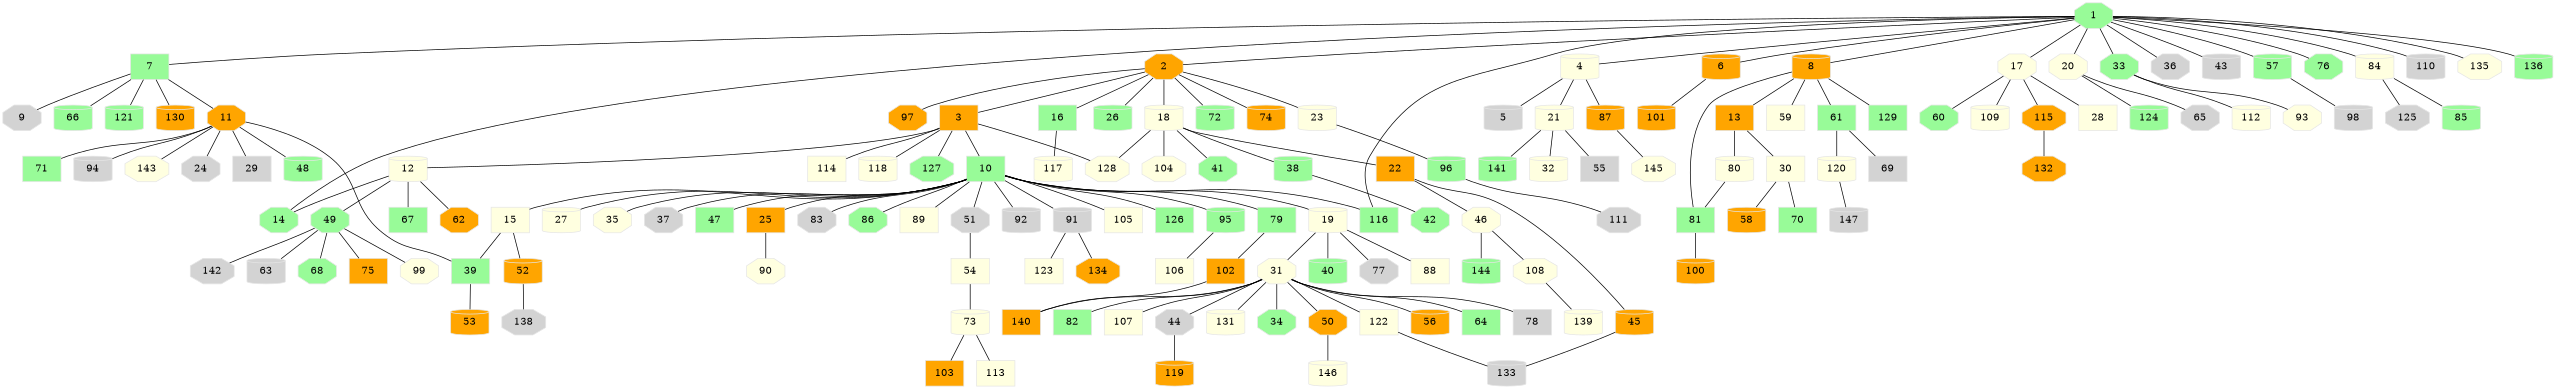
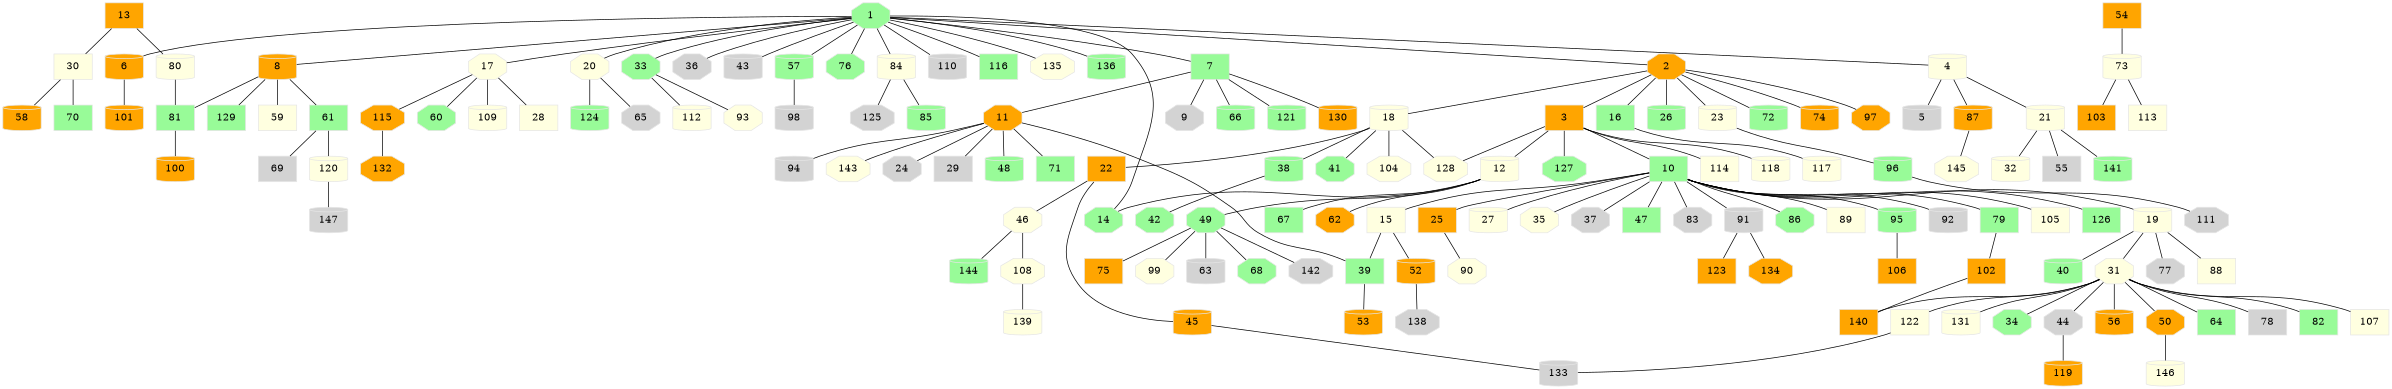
  graph {
    node [color=gray90 fillcolor=lightyellow shape=cylinder style=filled]
    1 [fillcolor=palegreen shape=octagon]
    2 [fillcolor=orange shape=octagon]
    4
    6 [fillcolor=orange]
    7 [fillcolor=palegreen shape=box]
    8 [fillcolor=orange]
    14 [fillcolor=palegreen shape=octagon]
    17 [shape=octagon]
    20 [shape=octagon]
    33 [fillcolor=palegreen shape=octagon]
    36 [fillcolor=lightgrey shape=octagon]
    43 [fillcolor=lightgrey]
    57 [fillcolor=palegreen]
    76 [fillcolor=palegreen shape=octagon]
    84
    110 [fillcolor=lightgrey]
    116 [fillcolor=palegreen shape=box]
    135 [shape=octagon]
    136 [fillcolor=palegreen]
    3 [fillcolor=orange shape=box]
    16 [fillcolor=palegreen shape=box]
    18
    23
    26 [fillcolor=palegreen]
    72 [fillcolor=palegreen]
    74 [fillcolor=orange]
    97 [fillcolor=orange shape=octagon]
    5 [fillcolor=lightgrey]
    21
    87 [fillcolor=orange]
    101 [fillcolor=orange]
    9 [fillcolor=lightgrey shape=octagon]
    11 [fillcolor=orange shape=octagon]
    66 [fillcolor=palegreen]
    121 [fillcolor=palegreen]
    130 [fillcolor=orange]
    13 [fillcolor=orange shape=box]
    59 [shape=box]
    61 [fillcolor=palegreen shape=box]
    81 [fillcolor=palegreen shape=box]
    129 [fillcolor=palegreen shape=box]
    28 [shape=box]
    60 [fillcolor=palegreen shape=octagon]
    109
    115 [fillcolor=orange shape=octagon]
    65 [fillcolor=lightgrey shape=octagon]
    124 [fillcolor=palegreen]
    93 [shape=octagon]
    112
    98 [fillcolor=lightgrey]
    85 [fillcolor=palegreen]
    125 [fillcolor=lightgrey shape=octagon]
    10 [fillcolor=palegreen shape=box]
    12
    114 [shape=box]
    118
    127 [fillcolor=palegreen shape=octagon]
    128 [shape=octagon]
    117
    22 [fillcolor=orange shape=box]
    38 [fillcolor=palegreen]
    41 [fillcolor=palegreen shape=octagon]
    104 [shape=octagon]
    96 [fillcolor=palegreen]
    15 [shape=box]
    19
    25 [fillcolor=orange shape=box]
    27
    35 [shape=octagon]
    37 [fillcolor=lightgrey shape=octagon]
    47 [fillcolor=palegreen shape=box]
-   51 [fillcolor=lightgrey shape=octagon]
    79 [fillcolor=palegreen shape=box]
    83 [fillcolor=lightgrey shape=octagon]
    86 [fillcolor=palegreen shape=octagon]
    89 [shape=box]
    91 [fillcolor=lightgrey]
    92 [fillcolor=lightgrey]
    95 [fillcolor=palegreen]
    105 [shape=box]
    126 [fillcolor=palegreen shape=box]
    49 [fillcolor=palegreen shape=octagon]
    62 [fillcolor=orange shape=octagon]
    67 [fillcolor=palegreen shape=box]
    32
    55 [fillcolor=lightgrey shape=box]
    141 [fillcolor=palegreen]
    145 [shape=octagon]
    24 [fillcolor=lightgrey shape=octagon]
    29 [fillcolor=lightgrey shape=box]
    39 [fillcolor=palegreen shape=box]
    48 [fillcolor=palegreen]
    71 [fillcolor=palegreen shape=box]
    94 [fillcolor=lightgrey]
    143 [shape=octagon]
    30 [shape=box]
    80
    69 [fillcolor=lightgrey shape=box]
    120
    100 [fillcolor=orange]
    52 [fillcolor=orange]
    31 [shape=octagon]
    40 [fillcolor=palegreen]
    77 [fillcolor=lightgrey shape=octagon]
    88 [shape=box]
    90 [shape=octagon]
-   54 [shape=box]
+   54 [fillcolor=orange shape=box]
    102 [fillcolor=orange shape=box]
-   123 [shape=box]
+   123 [fillcolor=orange shape=box]
    134 [fillcolor=orange shape=octagon]
-   106 [shape=box]
+   106 [fillcolor=orange shape=box]
    53 [fillcolor=orange]
    63 [fillcolor=lightgrey]
    68 [fillcolor=palegreen shape=octagon]
    75 [fillcolor=orange shape=box]
    99 [shape=octagon]
    142 [fillcolor=lightgrey shape=octagon]
    58 [fillcolor=orange]
    70 [fillcolor=palegreen shape=box]
    138 [fillcolor=lightgrey shape=octagon]
    132 [fillcolor=orange shape=octagon]
    45 [fillcolor=orange]
    46 [shape=octagon]
    42 [fillcolor=palegreen shape=octagon]
    34 [fillcolor=palegreen shape=octagon]
    44 [fillcolor=lightgrey shape=octagon]
    50 [fillcolor=orange shape=octagon]
    56 [fillcolor=orange]
    64 [fillcolor=palegreen shape=box]
    78 [fillcolor=lightgrey shape=box]
    82 [fillcolor=palegreen shape=box]
    107 [shape=box]
    122 [shape=box]
    131
    140 [fillcolor=orange shape=box]
    133 [fillcolor=lightgrey]
    108 [shape=octagon]
    144 [fillcolor=palegreen]
    111 [fillcolor=lightgrey shape=octagon]
    119 [fillcolor=orange]
    146
    139
    73
    103 [fillcolor=orange shape=box]
    113 [shape=box]
    147 [fillcolor=lightgrey]
    1 -- 2
    1 -- 4
    1 -- 6
    1 -- 7
    1 -- 8
    1 -- 14
    1 -- 17
    1 -- 20
    1 -- 33
    1 -- 36
    1 -- 43
    1 -- 57
    1 -- 76
    1 -- 84
    1 -- 110
    1 -- 116
    1 -- 135
    1 -- 136
    2 -- 3
    2 -- 16
    2 -- 18
    2 -- 23
    2 -- 26
    2 -- 72
    2 -- 74
    2 -- 97
    4 -- 5
    4 -- 21
    4 -- 87
    6 -- 101
    7 -- 9
    7 -- 11
    7 -- 66
    7 -- 121
    7 -- 130
-   8 -- 13
    8 -- 59
    8 -- 61
    8 -- 81
    8 -- 129
    17 -- 28
    17 -- 60
    17 -- 109
    17 -- 115
    20 -- 65
    20 -- 124
    33 -- 93
    33 -- 112
    57 -- 98
    84 -- 85
    84 -- 125
    3 -- 10
    3 -- 12
    3 -- 114
    3 -- 118
    3 -- 127
    3 -- 128
    16 -- 117
    18 -- 128
    18 -- 22
    18 -- 38
    18 -- 41
    18 -- 104
    23 -- 96
    21 -- 32
    21 -- 55
    21 -- 141
    87 -- 145
    11 -- 24
    11 -- 29
    11 -- 39
    11 -- 48
    11 -- 71
    11 -- 94
    11 -- 143
    13 -- 30
    13 -- 80
    61 -- 69
    61 -- 120
    81 -- 100
    115 -- 132
-   10 -- 116
    10 -- 15
    10 -- 19
    10 -- 25
    10 -- 27
    10 -- 35
    10 -- 37
    10 -- 47
-   10 -- 51
    10 -- 79
    10 -- 83
    10 -- 86
    10 -- 89
    10 -- 91
    10 -- 92
    10 -- 95
    10 -- 105
    10 -- 126
    12 -- 14
    12 -- 49
    12 -- 62
    12 -- 67
    22 -- 45
    22 -- 46
    38 -- 42
    96 -- 111
    15 -- 39
    15 -- 52
    19 -- 31
    19 -- 40
    19 -- 77
    19 -- 88
    25 -- 90
-   51 -- 54
    79 -- 102
    91 -- 123
    91 -- 134
    95 -- 106
    49 -- 63
    49 -- 68
    49 -- 75
    49 -- 99
    49 -- 142
    39 -- 53
    30 -- 58
    30 -- 70
    80 -- 81
    120 -- 147
    52 -- 138
    31 -- 34
    31 -- 44
    31 -- 50
    31 -- 56
    31 -- 64
    31 -- 78
    31 -- 82
    31 -- 107
    31 -- 122
    31 -- 131
    31 -- 140
    54 -- 73
    102 -- 140
    45 -- 133
    46 -- 108
    46 -- 144
    44 -- 119
    50 -- 146
    122 -- 133
    108 -- 139
    73 -- 103
    73 -- 113
  }
